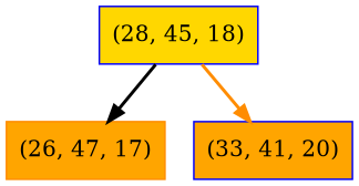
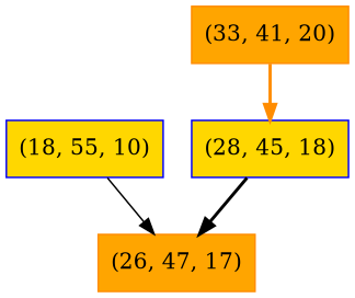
  digraph {
    fontname="DejaVu Serif"
    node [color=darkorange fillcolor=orange fontname="DejaVu Serif" shape=box style=filled]
    edge [color=black fontname="DejaVu Serif" style=bold]
    "(26, 47, 17)"
+   "(18, 55, 10)" [color=blue fillcolor=gold]
    "(28, 45, 18)" [color=blue fillcolor=gold]
-   "(33, 41, 20)" [color=blue]
+   "(33, 41, 20)"
+   "(18, 55, 10)" -> "(26, 47, 17)" [style=solid]
    "(28, 45, 18)" -> "(26, 47, 17)"
-   "(28, 45, 18)" -> "(33, 41, 20)" [color=darkorange]
+   "(33, 41, 20)" -> "(28, 45, 18)" [color=darkorange]
  }
